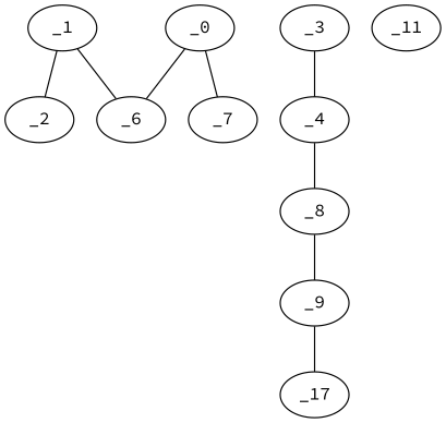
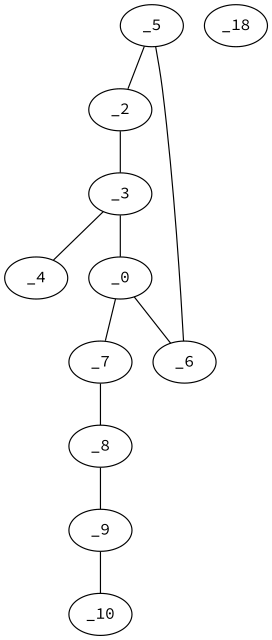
  graph {
    fontname="Source Code Pro"
    node [charge=0 chem=1 fontname="Source Code Pro" symbol="C  " x=3.7601 y=-2.0194]
    edge [fontname="Source Code Pro" valence=1]
-   _1 [x=4.2601]
+   _1 [x=4.2601 label=_5]
    _2 [x=3.2601]
    _6 [x=4.5691 y=-1.0684]
    _3 [x=2.9511 y=-1.0684]
    _4 [chem=2 symbol="O  " x=2 y=-0.7593]
    n6 [label=_0 y=-0.4806]
    _7 [y=0.5194]
    _8 [chem=4 symbol="N  " x=4.6261 y=1.0194]
    _9 [x=4.6261 y=2.0194]
-   _10 [x=5.4921 y=0.5194 label=_17]
-   _11 [chem=7 symbol="Cl " x=7.4921 y=0]
+   _10 [x=5.4921 y=0.5194]
+   _11 [chem=7 symbol="Cl " x=7.4921 y=0 label=_18]
    _1 -- _2
    _1 -- _6
+   _2 -- _3
    _3 -- _4 [valence=2]
+   _3 -- n6
    n6 -- _6
    n6 -- _7
-   _4 -- _8
+   _7 -- _8
    _8 -- _9
    _9 -- _10
  }
